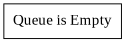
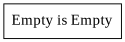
  digraph {
    fontname="Liberation Serif"
    fontsize=24
    labelloc=t
    rankdir=BT
-   n1 [fontname="Liberation Serif" fontsize=16 label="Queue is Empty" shape=box]
+   n1 [fontname="Liberation Serif" fontsize=16 label="Empty is Empty" shape=box]
  }
